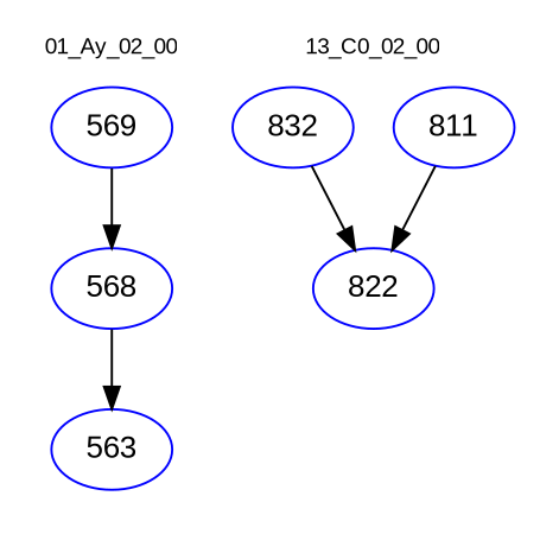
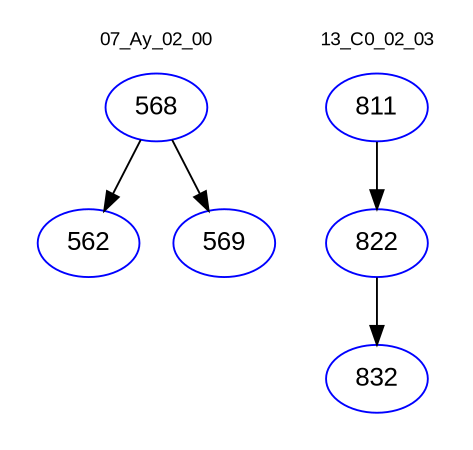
  digraph {
    fontname="Liberation Sans"
    node [color=blue fontname="Liberation Sans"]
    edge [color=black fontname="Liberation Sans"]
    n1 [label=568]
-   n2 [label=563]
+   n2 [label=562]
    n3 [label=569]
    n4 [label=822]
    n5 [label=811]
    n6 [label=832]
    subgraph cluster_1 {
      color=white
      fontsize=10
-     label="01_Ay_02_00"
+     label="07_Ay_02_00"
      n1
      n2
      n3
    }
    subgraph cluster_2 {
      color=white
      fontsize=10
-     label="13_C0_02_00"
+     label="13_C0_02_03"
      n4
      n5
      n6
    }
    n1 -> n2
-   n3 -> n1
-   n6 -> n4
+   n1 -> n3
+   n4 -> n6
    n5 -> n4
  }
